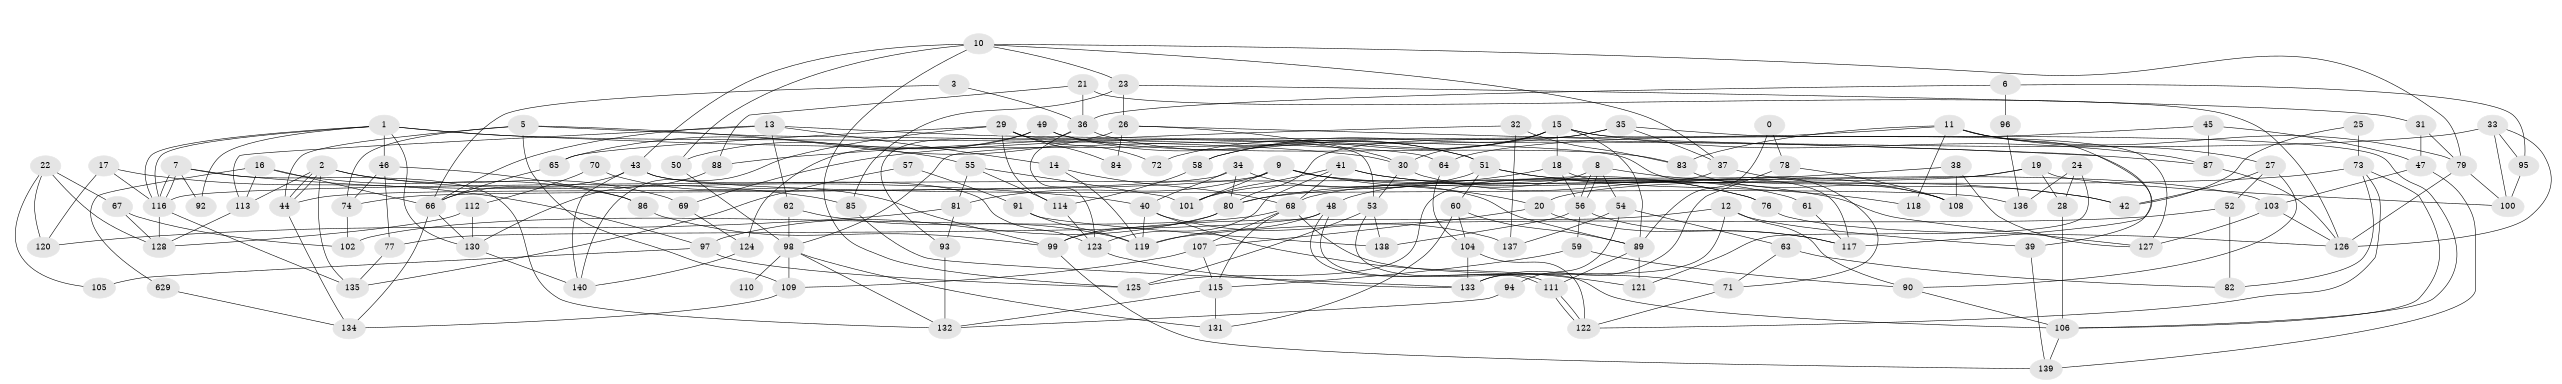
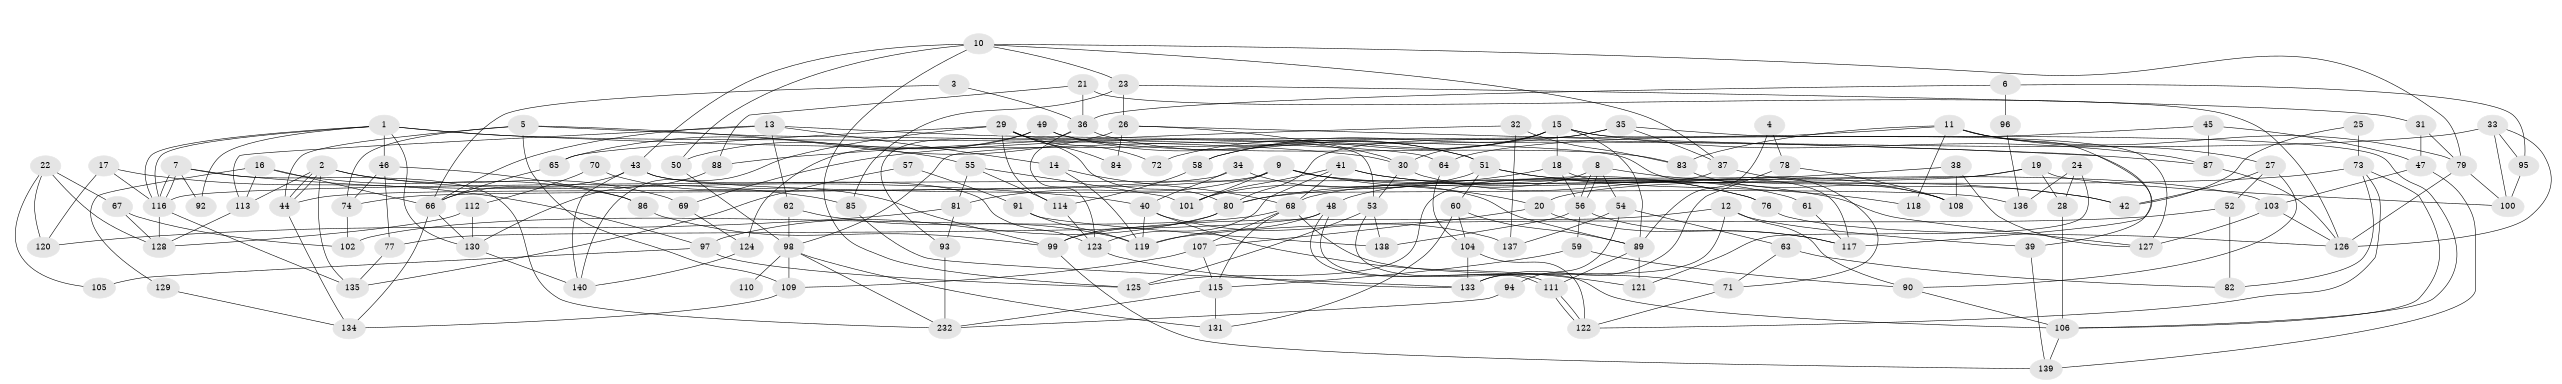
  graph {
    node [color=gray90 style=filled]
    1
    30
    46
    87
    92
    116
    130
    53
    61
    74
    86
    77
    126
    135
    128
    140
    2
    44
    69
    85
    113
    134
    124
    133
    3
    36
    66
    51
    93
    123
-   4 [label=0]
+   4
    78
    89
    108
    121
    111
    5
    55
    64
    109
    81
    101
    114
    104
    102
    6
    95
    96
    100
    136
    7
    40
-   132
+   132 [label=232]
    119
    137
    8
    42
    48
    54
    56
    63
    94
    117
    138
    59
    9
    20
    76
    103
    107
    120
    127
    10
    23
    37
    43
    50
    79
    125
    26
    31
    98
    11
    27
    83
    118
    90
    52
    131
    110
    12
    39
    99
    139
    106
    13
    14
    62
    71
    68
    122
    115
    15
    18
    58
    72
    80
    16
-   129 [label=629]
+   129
    17
    97
    105
    19
    28
    21
    88
    22
    67
    65
    84
    47
    24
    25
    73
    82
    29
    32
    33
    34
    35
    60
    38
    41
    45
    49
    57
    91
    70
    112
    1 -- 30
    1 -- 46
    1 -- 87
    1 -- 92
    1 -- 116
    1 -- 116
    1 -- 130
    30 -- 53
    30 -- 61
    46 -- 74
    46 -- 86
    46 -- 77
    87 -- 126
    116 -- 135
    116 -- 128
    130 -- 140
    53 -- 138
    53 -- 125
    53 -- 106
    61 -- 117
    74 -- 102
    86 -- 99
    77 -- 135
    2 -- 135
    2 -- 44
    2 -- 44
    2 -- 69
    2 -- 85
    2 -- 113
    44 -- 134
    69 -- 124
    85 -- 133
    113 -- 128
    124 -- 140
    3 -- 36
    3 -- 66
    36 -- 51
    36 -- 93
    36 -- 123
    66 -- 130
    66 -- 134
    51 -- 108
    51 -- 101
    51 -- 118
    51 -- 60
    93 -- 132
    123 -- 133
    4 -- 78
    4 -- 89
    78 -- 133
    78 -- 108
    89 -- 121
    89 -- 111
    111 -- 122
    111 -- 122
    5 -- 74
    5 -- 44
    5 -- 55
    5 -- 64
    5 -- 109
    55 -- 81
    55 -- 101
    55 -- 114
    64 -- 104
    109 -- 134
    81 -- 93
    81 -- 120
    114 -- 123
    104 -- 133
    104 -- 122
    6 -- 36
    6 -- 95
    6 -- 96
    95 -- 100
    96 -- 136
    7 -- 92
    7 -- 116
    7 -- 116
    7 -- 40
    7 -- 132
    40 -- 121
    40 -- 119
    40 -- 137
    8 -- 42
    8 -- 48
    8 -- 54
    8 -- 56
    8 -- 56
    48 -- 77
    48 -- 111
    48 -- 111
    48 -- 119
    54 -- 137
    54 -- 63
    54 -- 94
    56 -- 117
    56 -- 138
    56 -- 59
    63 -- 71
    63 -- 82
    94 -- 132
    59 -- 90
    59 -- 115
    9 -- 44
    9 -- 81
    9 -- 101
    9 -- 20
    9 -- 76
    9 -- 103
    20 -- 117
    20 -- 107
    76 -- 126
    103 -- 126
    103 -- 127
    107 -- 109
    107 -- 115
    10 -- 23
    10 -- 37
    10 -- 43
    10 -- 50
    10 -- 79
    10 -- 125
    23 -- 85
    23 -- 26
    23 -- 31
    37 -- 42
    37 -- 125
    43 -- 140
    43 -- 66
    43 -- 123
    43 -- 136
    50 -- 98
    79 -- 126
    79 -- 100
    26 -- 30
    26 -- 39
    26 -- 65
    26 -- 84
    31 -- 79
    31 -- 47
    98 -- 109
    98 -- 132
    98 -- 131
    98 -- 110
    11 -- 117
    11 -- 79
    11 -- 98
    11 -- 27
    11 -- 83
    11 -- 118
    27 -- 42
    27 -- 90
    27 -- 52
    83 -- 108
    90 -- 106
    52 -- 119
    52 -- 82
    12 -- 133
    12 -- 90
    12 -- 39
    12 -- 99
    39 -- 139
    99 -- 139
    106 -- 139
    13 -- 113
    13 -- 66
    13 -- 14
    13 -- 62
    13 -- 71
    14 -- 119
    14 -- 68
    62 -- 119
    62 -- 98
    71 -- 122
    68 -- 102
    68 -- 107
    68 -- 71
    68 -- 115
    115 -- 132
    115 -- 131
    15 -- 30
    15 -- 87
    15 -- 89
    15 -- 127
    15 -- 18
    15 -- 58
    15 -- 72
    18 -- 56
    18 -- 117
    18 -- 80
    58 -- 114
    80 -- 99
    80 -- 97
    16 -- 86
    16 -- 113
    16 -- 66
    16 -- 129
    129 -- 134
    17 -- 116
    17 -- 120
    17 -- 97
    97 -- 125
    97 -- 105
    19 -- 116
    19 -- 100
    19 -- 20
    19 -- 28
    28 -- 106
    21 -- 126
    21 -- 36
    21 -- 88
    88 -- 130
    22 -- 128
    22 -- 120
    22 -- 105
    22 -- 67
    67 -- 128
    67 -- 102
    65 -- 66
    47 -- 103
    47 -- 139
    24 -- 121
    24 -- 136
    24 -- 28
    25 -- 42
    25 -- 73
    73 -- 106
    73 -- 122
    73 -- 80
    73 -- 82
    29 -- 53
    29 -- 140
    29 -- 114
    29 -- 72
    29 -- 65
    29 -- 84
    32 -- 137
    32 -- 83
    32 -- 88
    33 -- 126
    33 -- 69
    33 -- 95
    33 -- 100
    34 -- 74
    34 -- 89
    34 -- 40
-   34 -- 80
+   29 -- 80
    35 -- 37
    35 -- 106
    35 -- 58
    35 -- 80
    60 -- 89
    60 -- 104
    60 -- 131
    38 -- 108
    38 -- 127
    38 -- 68
    41 -- 123
    41 -- 101
    41 -- 76
    41 -- 127
    41 -- 68
    45 -- 87
    45 -- 64
    45 -- 47
    49 -- 124
    49 -- 51
    49 -- 50
    49 -- 83
    57 -- 135
    57 -- 91
    91 -- 119
    91 -- 138
    70 -- 99
    70 -- 112
    112 -- 130
    112 -- 128
  }
